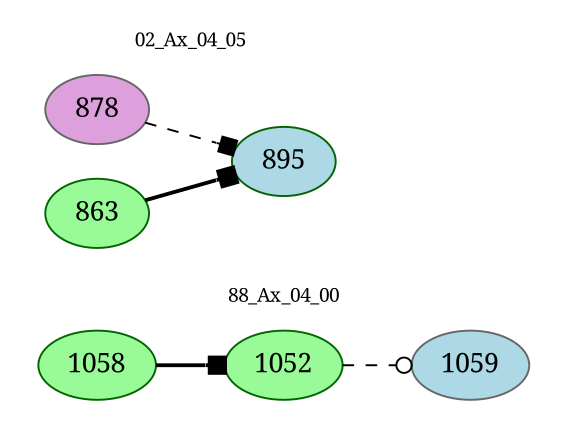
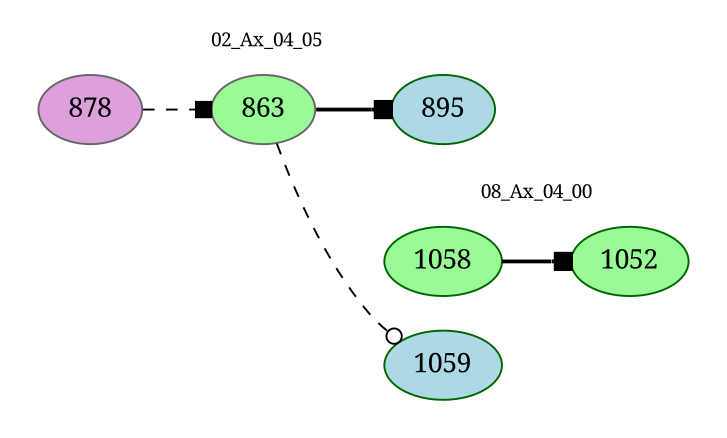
  digraph {
    fontname="Noto Serif"
    rankdir=LR
    node [color=darkgreen fillcolor=palegreen fontname="Noto Serif" style=filled]
    edge [arrowhead=box color=black fontname="Noto Serif" style=bold]
    n1 [label=1058]
    n2 [label=1052]
-   n3 [color=gray40 fillcolor=lightblue label=1059]
+   n3 [fillcolor=lightblue label=1059]
    n4 [color=gray40 fillcolor=plum label=878]
-   n5 [label=863]
+   n5 [color=gray40 label=863]
    n6 [fillcolor=lightblue label=895]
    subgraph cluster_1 {
      color=white
      fontsize=10
-     label="88_Ax_04_00"
+     label="08_Ax_04_00"
      n1
      n2
      n3
    }
    subgraph cluster_2 {
      color=white
      fontsize=10
      label="02_Ax_04_05"
      n4
      n5
      n6
    }
    n1 -> n2
-   n2 -> n3 [arrowhead=odot style=dashed]
-   n4 -> n6 [style=dashed]
+   n5 -> n3 [arrowhead=odot style=dashed]
+   n4 -> n5 [style=dashed]
    n5 -> n6
  }
